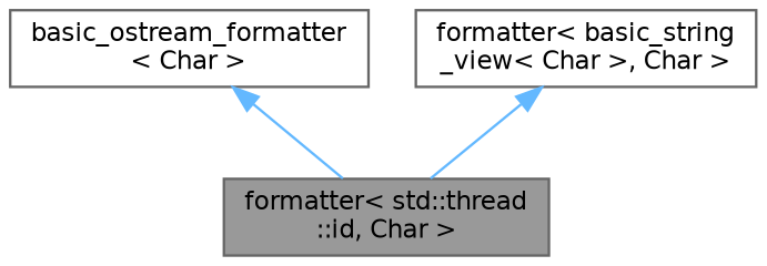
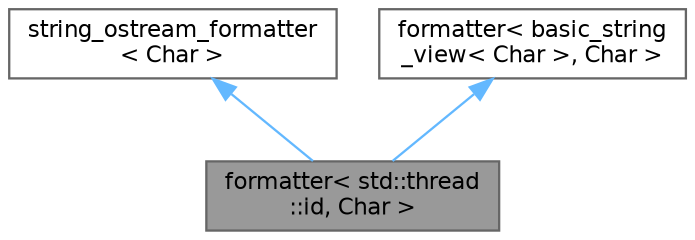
  digraph {
    node [color=gray40 fillcolor=white fontname=Helvetica fontsize=10 shape=box style=filled]
    edge [color=steelblue1 dir=back fontname=Helvetica fontsize=10 labelfontname=Helvetica labelfontsize=10 style=solid]
    n1 [fillcolor=grey60 fontcolor=black height=0.2 label="formatter\< std::thread\l::id, Char \>" width=0.4]
-   n2 [height=0.2 label="basic_ostream_formatter\l\< Char \>" width=0.4]
+   n2 [height=0.2 label="string_ostream_formatter\l\< Char \>" width=0.4]
    n3 [height=0.2 label="formatter\< basic_string\l_view\< Char \>, Char \>" width=0.4]
    n2 -> n1
    n3 -> n1
  }
